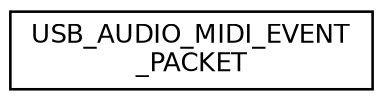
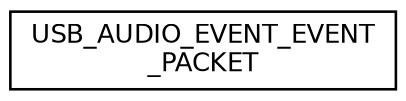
  digraph {
    rankdir=LR
-   n1 [color=black fillcolor=white fontname=Helvetica fontsize=10 height=0.2 label="USB_AUDIO_MIDI_EVENT\l_PACKET" shape=record style=filled width=0.4]
+   n1 [color=black fillcolor=white fontname=Helvetica fontsize=10 height=0.2 label="USB_AUDIO_EVENT_EVENT\l_PACKET" shape=record style=filled width=0.4]
  }
